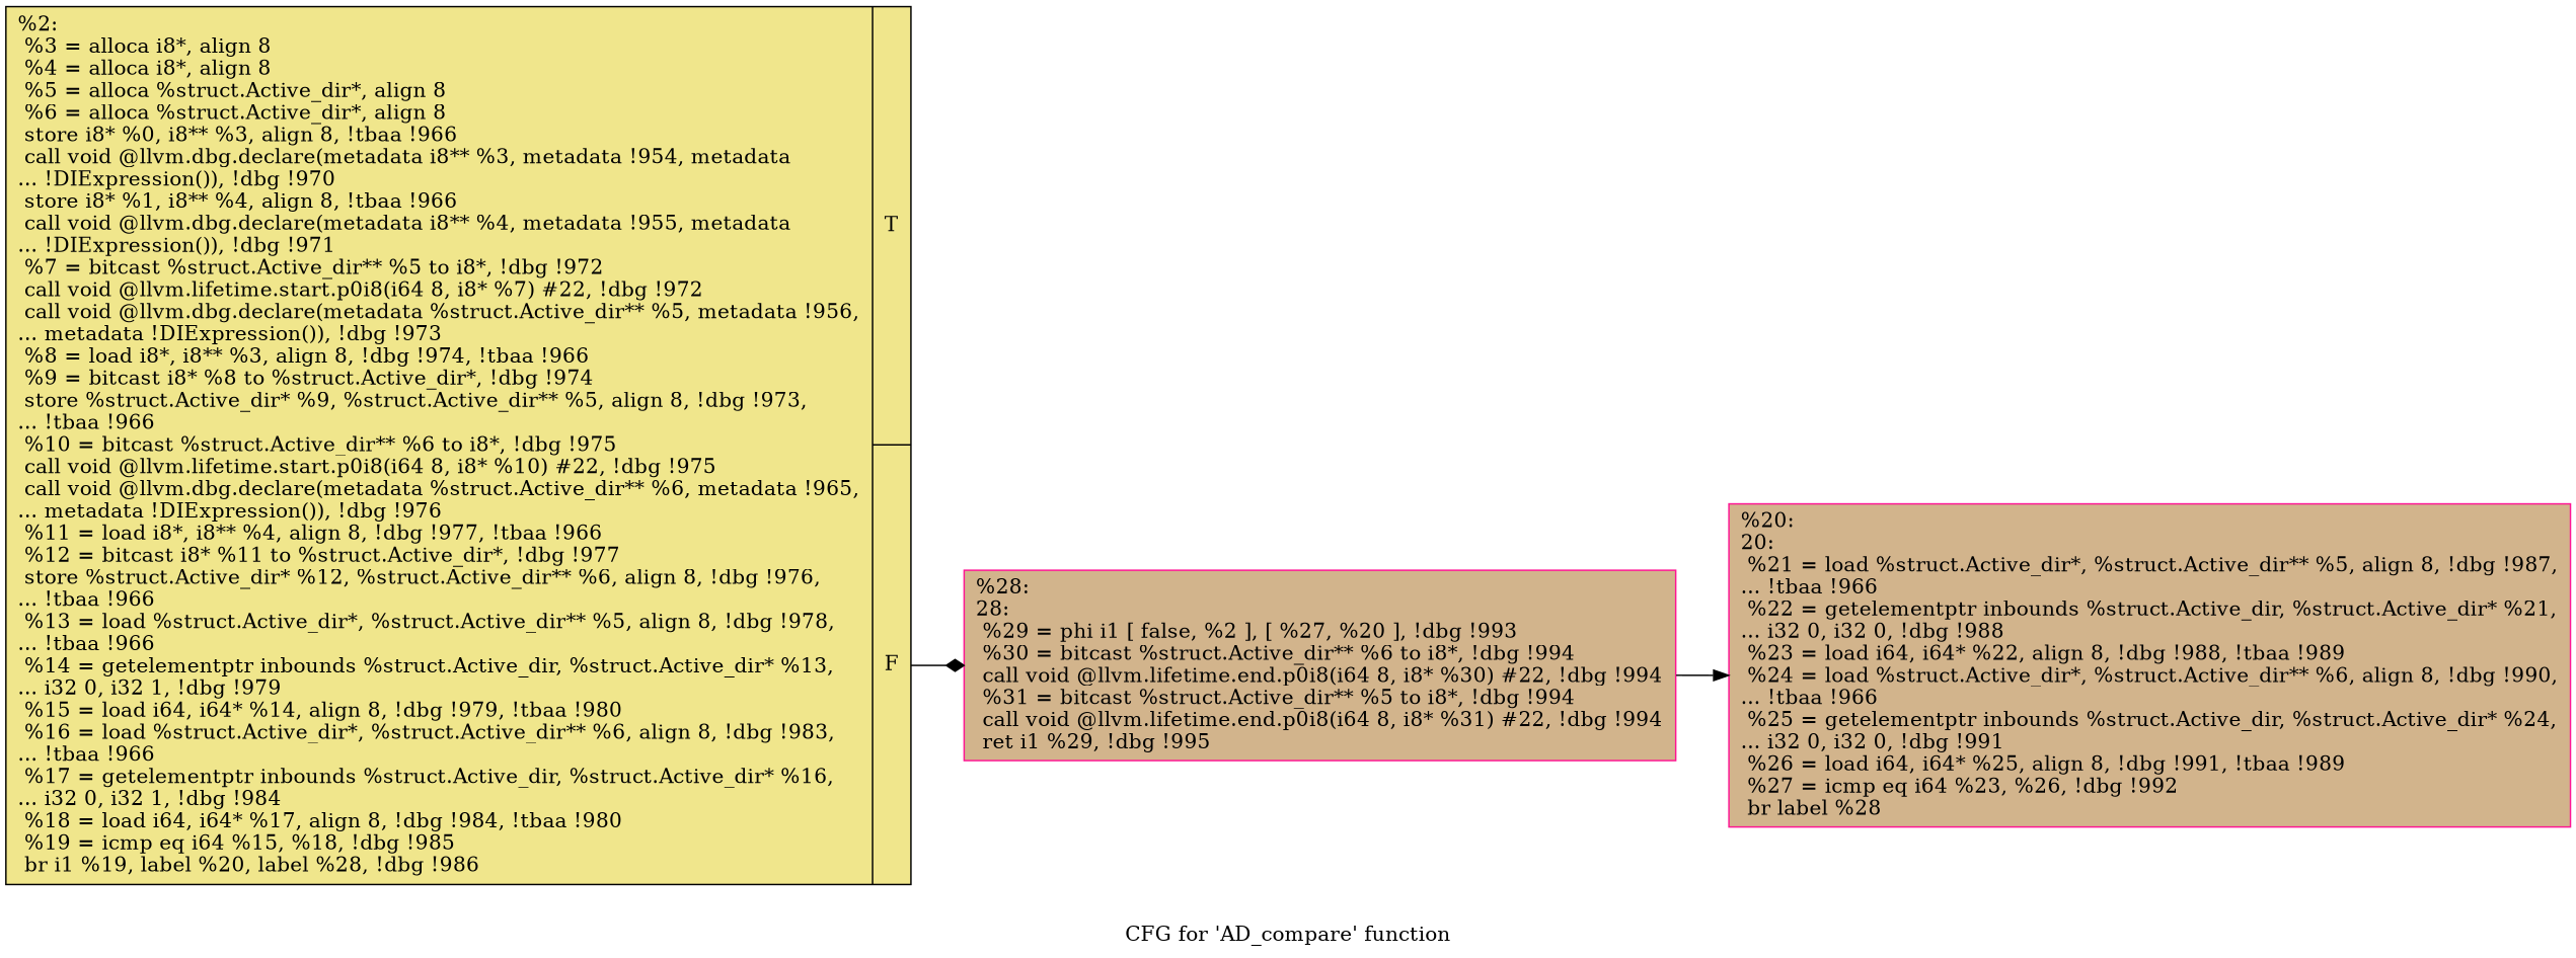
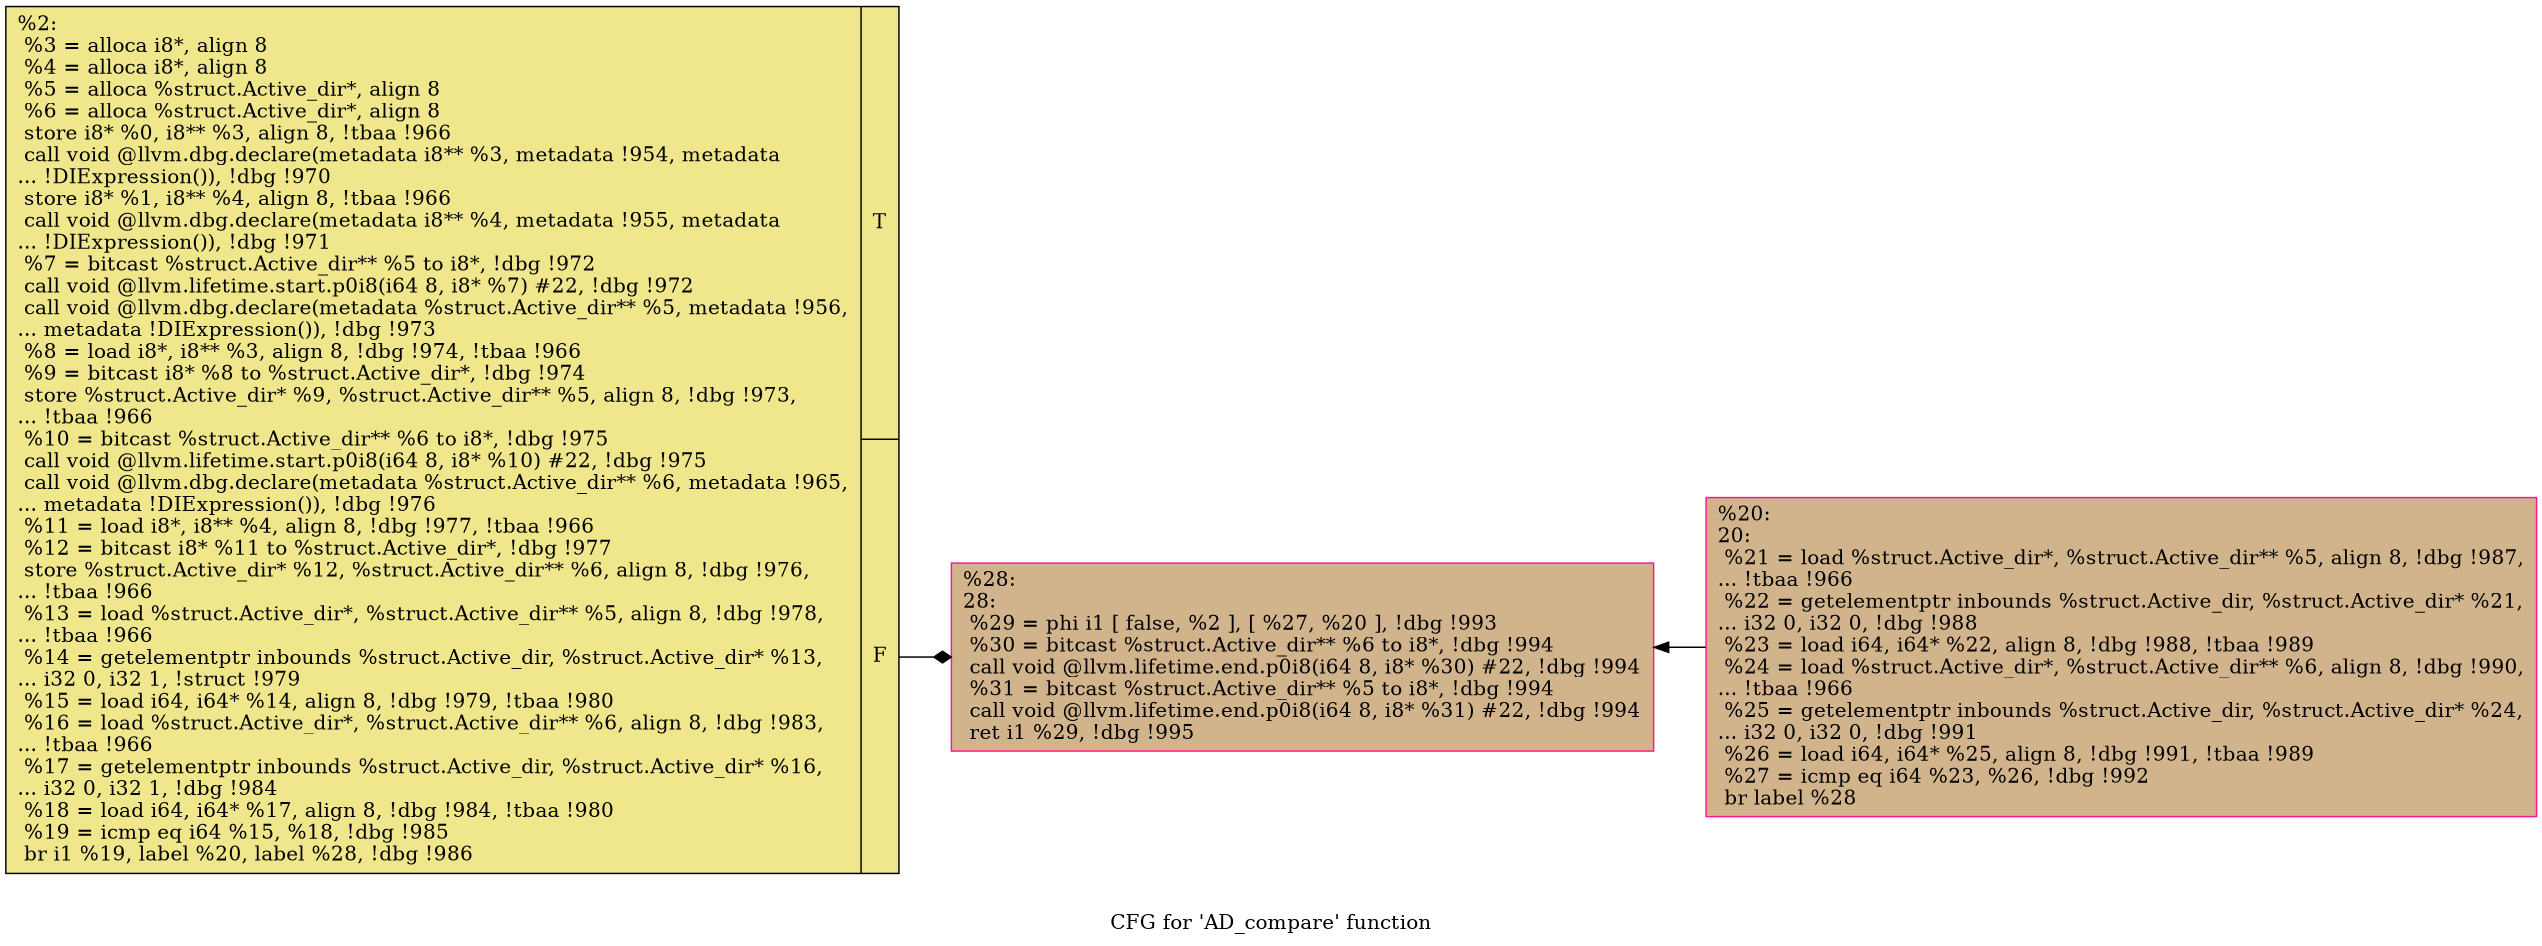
  digraph {
    label="CFG for 'AD_compare' function"
    rankdir=LR
    node [color=deeppink fillcolor=tan shape=record style=filled]
-   n1 [color=black fillcolor=khaki label="{%2:\l  %3 = alloca i8*, align 8\l  %4 = alloca i8*, align 8\l  %5 = alloca %struct.Active_dir*, align 8\l  %6 = alloca %struct.Active_dir*, align 8\l  store i8* %0, i8** %3, align 8, !tbaa !966\l  call void @llvm.dbg.declare(metadata i8** %3, metadata !954, metadata\l... !DIExpression()), !dbg !970\l  store i8* %1, i8** %4, align 8, !tbaa !966\l  call void @llvm.dbg.declare(metadata i8** %4, metadata !955, metadata\l... !DIExpression()), !dbg !971\l  %7 = bitcast %struct.Active_dir** %5 to i8*, !dbg !972\l  call void @llvm.lifetime.start.p0i8(i64 8, i8* %7) #22, !dbg !972\l  call void @llvm.dbg.declare(metadata %struct.Active_dir** %5, metadata !956,\l... metadata !DIExpression()), !dbg !973\l  %8 = load i8*, i8** %3, align 8, !dbg !974, !tbaa !966\l  %9 = bitcast i8* %8 to %struct.Active_dir*, !dbg !974\l  store %struct.Active_dir* %9, %struct.Active_dir** %5, align 8, !dbg !973,\l... !tbaa !966\l  %10 = bitcast %struct.Active_dir** %6 to i8*, !dbg !975\l  call void @llvm.lifetime.start.p0i8(i64 8, i8* %10) #22, !dbg !975\l  call void @llvm.dbg.declare(metadata %struct.Active_dir** %6, metadata !965,\l... metadata !DIExpression()), !dbg !976\l  %11 = load i8*, i8** %4, align 8, !dbg !977, !tbaa !966\l  %12 = bitcast i8* %11 to %struct.Active_dir*, !dbg !977\l  store %struct.Active_dir* %12, %struct.Active_dir** %6, align 8, !dbg !976,\l... !tbaa !966\l  %13 = load %struct.Active_dir*, %struct.Active_dir** %5, align 8, !dbg !978,\l... !tbaa !966\l  %14 = getelementptr inbounds %struct.Active_dir, %struct.Active_dir* %13,\l... i32 0, i32 1, !dbg !979\l  %15 = load i64, i64* %14, align 8, !dbg !979, !tbaa !980\l  %16 = load %struct.Active_dir*, %struct.Active_dir** %6, align 8, !dbg !983,\l... !tbaa !966\l  %17 = getelementptr inbounds %struct.Active_dir, %struct.Active_dir* %16,\l... i32 0, i32 1, !dbg !984\l  %18 = load i64, i64* %17, align 8, !dbg !984, !tbaa !980\l  %19 = icmp eq i64 %15, %18, !dbg !985\l  br i1 %19, label %20, label %28, !dbg !986\l|{<s0>T|<s1>F}}"]
+   n1 [color=black fillcolor=khaki label="{%2:\l  %3 = alloca i8*, align 8\l  %4 = alloca i8*, align 8\l  %5 = alloca %struct.Active_dir*, align 8\l  %6 = alloca %struct.Active_dir*, align 8\l  store i8* %0, i8** %3, align 8, !tbaa !966\l  call void @llvm.dbg.declare(metadata i8** %3, metadata !954, metadata\l... !DIExpression()), !dbg !970\l  store i8* %1, i8** %4, align 8, !tbaa !966\l  call void @llvm.dbg.declare(metadata i8** %4, metadata !955, metadata\l... !DIExpression()), !dbg !971\l  %7 = bitcast %struct.Active_dir** %5 to i8*, !dbg !972\l  call void @llvm.lifetime.start.p0i8(i64 8, i8* %7) #22, !dbg !972\l  call void @llvm.dbg.declare(metadata %struct.Active_dir** %5, metadata !956,\l... metadata !DIExpression()), !dbg !973\l  %8 = load i8*, i8** %3, align 8, !dbg !974, !tbaa !966\l  %9 = bitcast i8* %8 to %struct.Active_dir*, !dbg !974\l  store %struct.Active_dir* %9, %struct.Active_dir** %5, align 8, !dbg !973,\l... !tbaa !966\l  %10 = bitcast %struct.Active_dir** %6 to i8*, !dbg !975\l  call void @llvm.lifetime.start.p0i8(i64 8, i8* %10) #22, !dbg !975\l  call void @llvm.dbg.declare(metadata %struct.Active_dir** %6, metadata !965,\l... metadata !DIExpression()), !dbg !976\l  %11 = load i8*, i8** %4, align 8, !dbg !977, !tbaa !966\l  %12 = bitcast i8* %11 to %struct.Active_dir*, !dbg !977\l  store %struct.Active_dir* %12, %struct.Active_dir** %6, align 8, !dbg !976,\l... !tbaa !966\l  %13 = load %struct.Active_dir*, %struct.Active_dir** %5, align 8, !dbg !978,\l... !tbaa !966\l  %14 = getelementptr inbounds %struct.Active_dir, %struct.Active_dir* %13,\l... i32 0, i32 1, !struct !979\l  %15 = load i64, i64* %14, align 8, !dbg !979, !tbaa !980\l  %16 = load %struct.Active_dir*, %struct.Active_dir** %6, align 8, !dbg !983,\l... !tbaa !966\l  %17 = getelementptr inbounds %struct.Active_dir, %struct.Active_dir* %16,\l... i32 0, i32 1, !dbg !984\l  %18 = load i64, i64* %17, align 8, !dbg !984, !tbaa !980\l  %19 = icmp eq i64 %15, %18, !dbg !985\l  br i1 %19, label %20, label %28, !dbg !986\l|{<s0>T|<s1>F}}"]
    n2 [label="{%28:\l28:                                               \l  %29 = phi i1 [ false, %2 ], [ %27, %20 ], !dbg !993\l  %30 = bitcast %struct.Active_dir** %6 to i8*, !dbg !994\l  call void @llvm.lifetime.end.p0i8(i64 8, i8* %30) #22, !dbg !994\l  %31 = bitcast %struct.Active_dir** %5 to i8*, !dbg !994\l  call void @llvm.lifetime.end.p0i8(i64 8, i8* %31) #22, !dbg !994\l  ret i1 %29, !dbg !995\l}"]
    n3 [label="{%20:\l20:                                               \l  %21 = load %struct.Active_dir*, %struct.Active_dir** %5, align 8, !dbg !987,\l... !tbaa !966\l  %22 = getelementptr inbounds %struct.Active_dir, %struct.Active_dir* %21,\l... i32 0, i32 0, !dbg !988\l  %23 = load i64, i64* %22, align 8, !dbg !988, !tbaa !989\l  %24 = load %struct.Active_dir*, %struct.Active_dir** %6, align 8, !dbg !990,\l... !tbaa !966\l  %25 = getelementptr inbounds %struct.Active_dir, %struct.Active_dir* %24,\l... i32 0, i32 0, !dbg !991\l  %26 = load i64, i64* %25, align 8, !dbg !991, !tbaa !989\l  %27 = icmp eq i64 %23, %26, !dbg !992\l  br label %28\l}"]
    n1 -> n2 [arrowhead=diamond tailport=s1]
-   n2 -> n3 [arrowhead=normal]
+   n3 -> n2 [arrowhead=normal]
  }
